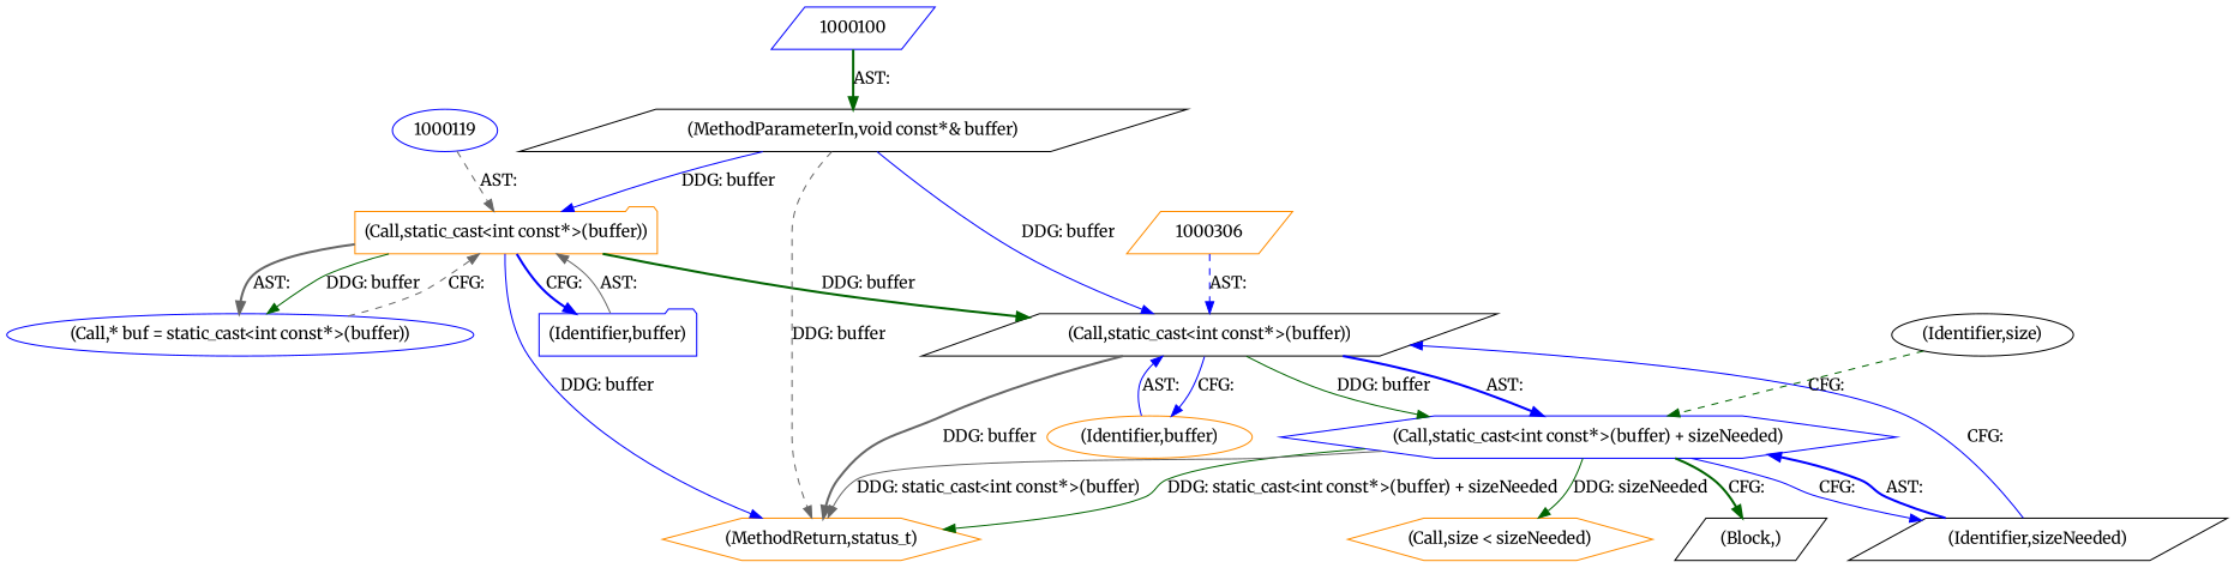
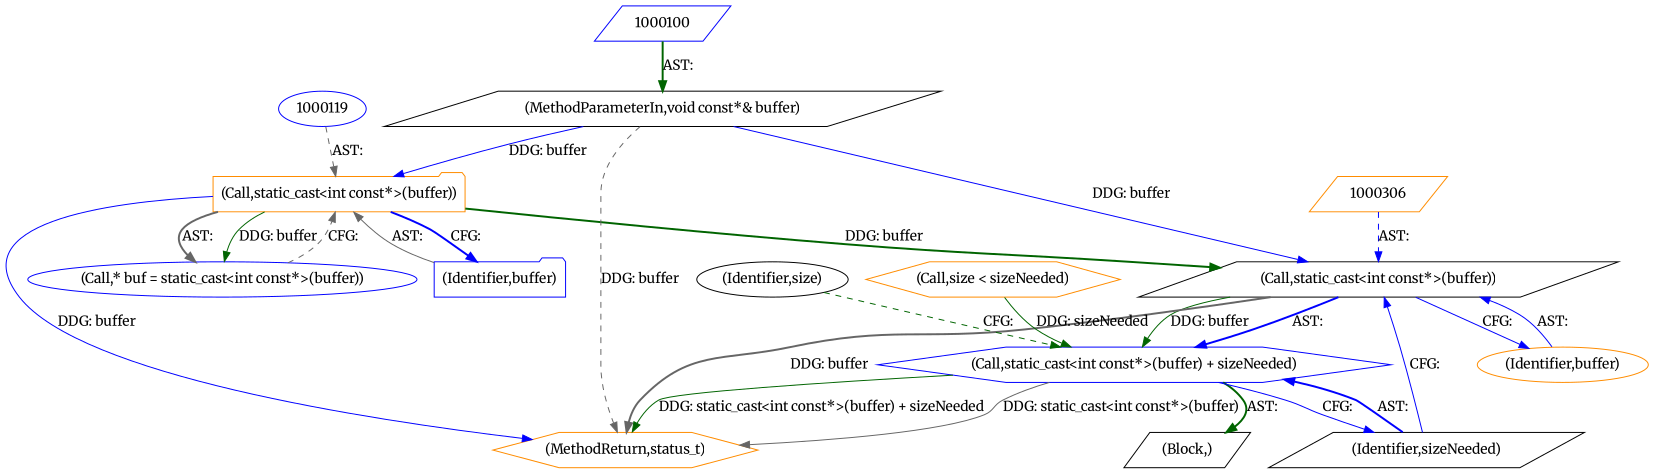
  digraph {
    fontname=Merriweather
    node [color=black fontname=Merriweather shape=parallelogram]
    edge [color=blue fontname=Merriweather style=solid]
    n1 [label="(Call,static_cast<int const*>(buffer))"]
    n2 [color=blue label="(Call,static_cast<int const*>(buffer) + sizeNeeded)" shape=hexagon]
    n3 [color=darkorange label="(MethodReturn,status_t)" shape=hexagon]
    n4 [color=darkorange label="(Identifier,buffer)" shape=ellipse]
    n5 [label="(Block,)"]
    n6 [label="(Identifier,sizeNeeded)"]
    n7 [color=darkorange label="(Call,static_cast<int const*>(buffer))" shape=folder]
    n8 [color=blue label="(Identifier,buffer)" shape=folder]
    n9 [color=blue label="(Call,* buf = static_cast<int const*>(buffer))" shape=ellipse]
    n10 [label="(MethodParameterIn,void const*& buffer)"]
    1000100 [color=blue]
    n12 [color=darkorange label="(Call,size < sizeNeeded)" shape=hexagon]
    n13 [label="(Identifier,size)" shape=ellipse]
    1000306 [color=darkorange]
    1000119 [color=blue shape=ellipse]
    n1 -> n2 [label="AST: " style=bold]
    n1 -> n2 [color=darkgreen label="DDG: buffer"]
    n1 -> n3 [color=gray40 label="DDG: buffer" style=bold]
    n1 -> n4 [label="CFG: "]
    n2 -> n3 [color=darkgreen label="DDG: static_cast<int const*>(buffer) + sizeNeeded"]
    n2 -> n3 [color=gray40 label="DDG: static_cast<int const*>(buffer)"]
-   n2 -> n5 [color=darkgreen label="CFG: " style=bold]
+   n2 -> n5 [color=darkgreen label="AST: " style=bold]
    n2 -> n6 [label="CFG: "]
    n4 -> n1 [label="AST: "]
    n6 -> n1 [label="CFG: "]
    n6 -> n2 [label="AST: " style=bold]
    n7 -> n1 [color=darkgreen label="DDG: buffer" style=bold]
    n7 -> n3 [label="DDG: buffer"]
    n7 -> n8 [label="CFG: " style=bold]
    n7 -> n9 [color=gray40 label="AST: " style=bold]
    n7 -> n9 [color=darkgreen label="DDG: buffer"]
    n8 -> n7 [color=gray40 label="AST: "]
    n9 -> n7 [color=gray40 label="CFG: " style=dashed]
    n10 -> n1 [label="DDG: buffer"]
    n10 -> n3 [color=gray40 label="DDG: buffer" style=dashed]
    n10 -> n7 [label="DDG: buffer"]
    1000100 -> n10 [color=darkgreen label="AST: " style=bold]
-   n2 -> n12 [color=darkgreen label="DDG: sizeNeeded"]
+   n12 -> n2 [color=darkgreen label="DDG: sizeNeeded"]
    n13 -> n2 [color=darkgreen label="CFG: " style=dashed]
    1000306 -> n1 [label="AST: " style=dashed]
    1000119 -> n7 [color=gray40 label="AST: " style=dashed]
  }
